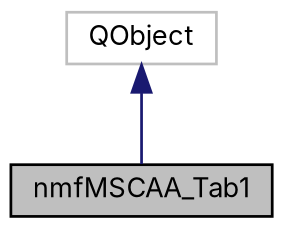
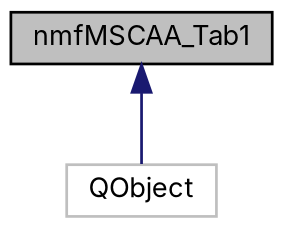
  digraph {
    fontname=Inter
    node [fontname=Inter fontsize=10 shape=record style=filled]
    n1 [color=black fillcolor=grey75 fontcolor=black height=0.2 label=nmfMSCAA_Tab1 width=0.4]
    n2 [color=grey75 fillcolor=white height=0.2 label=QObject width=0.4]
-   n2 -> n1 [color=midnightblue dir=back fontname=Inter fontsize=10 labelfontname=Helvetica labelfontsize=10 style=solid]
+   n1 -> n2 [color=midnightblue dir=back fontname=Inter fontsize=10 labelfontname=Helvetica labelfontsize=10 style=solid]
  }
